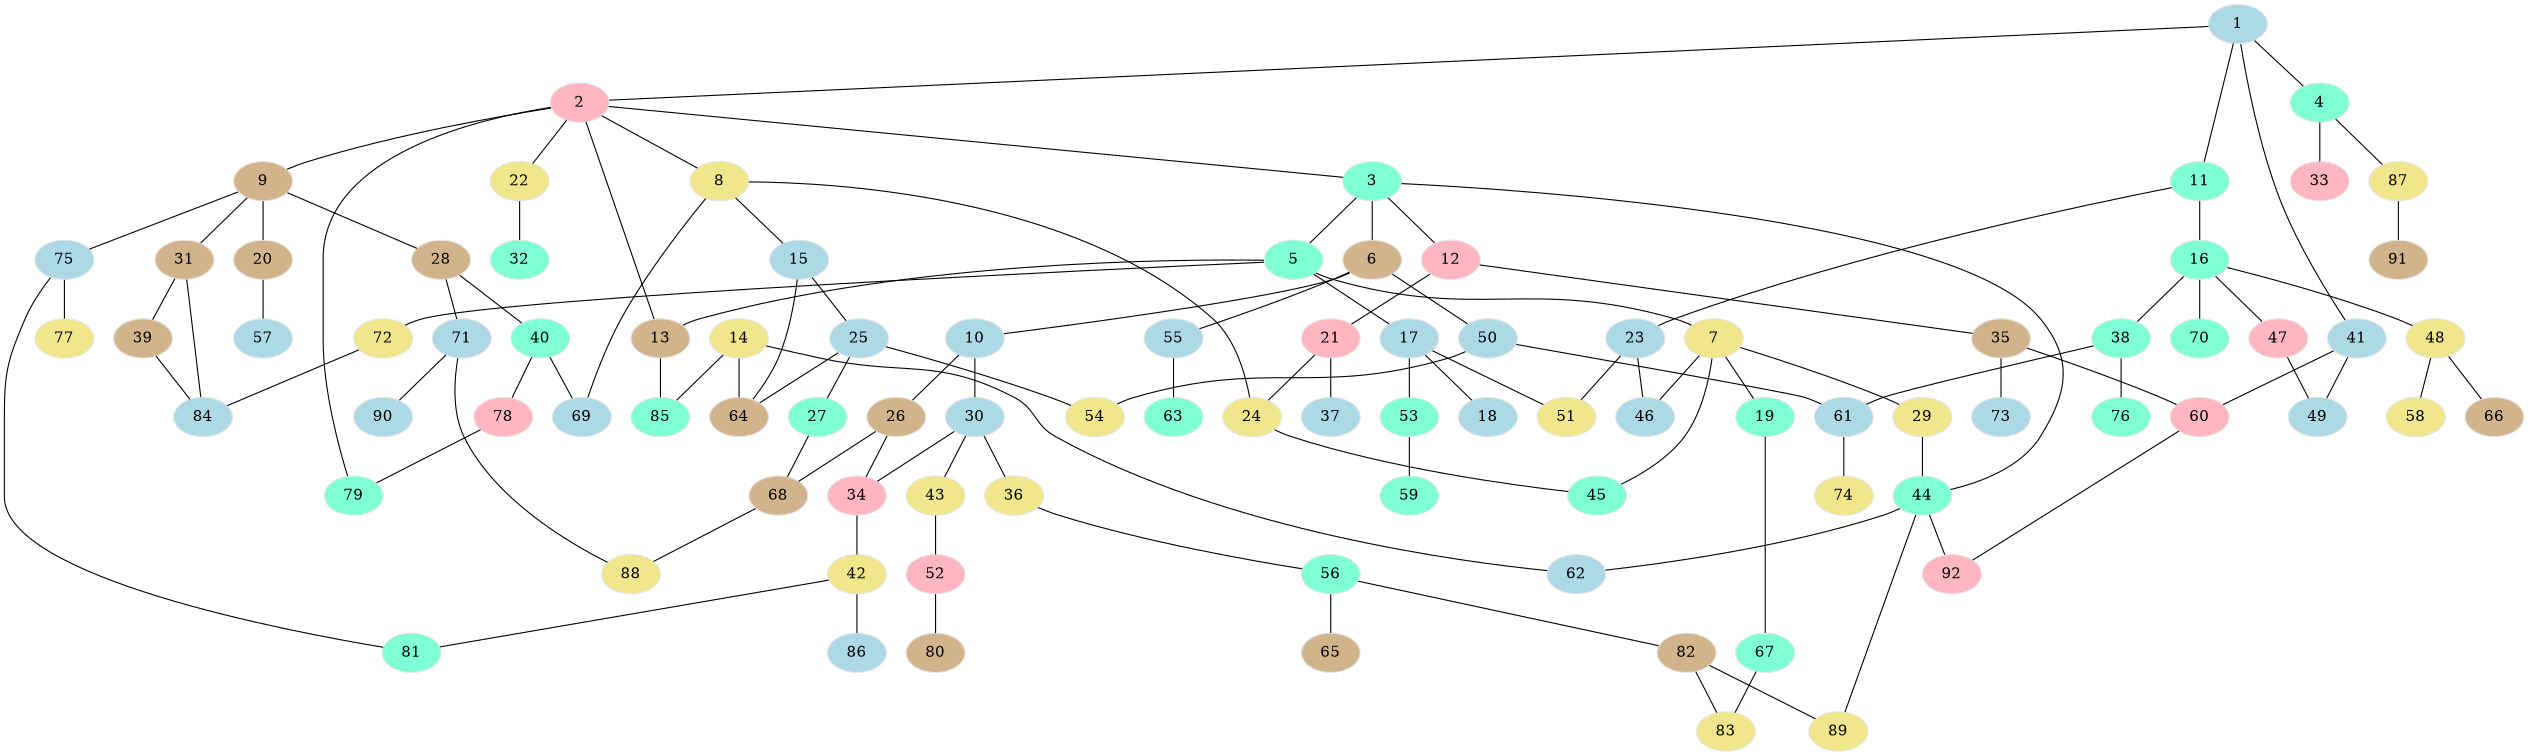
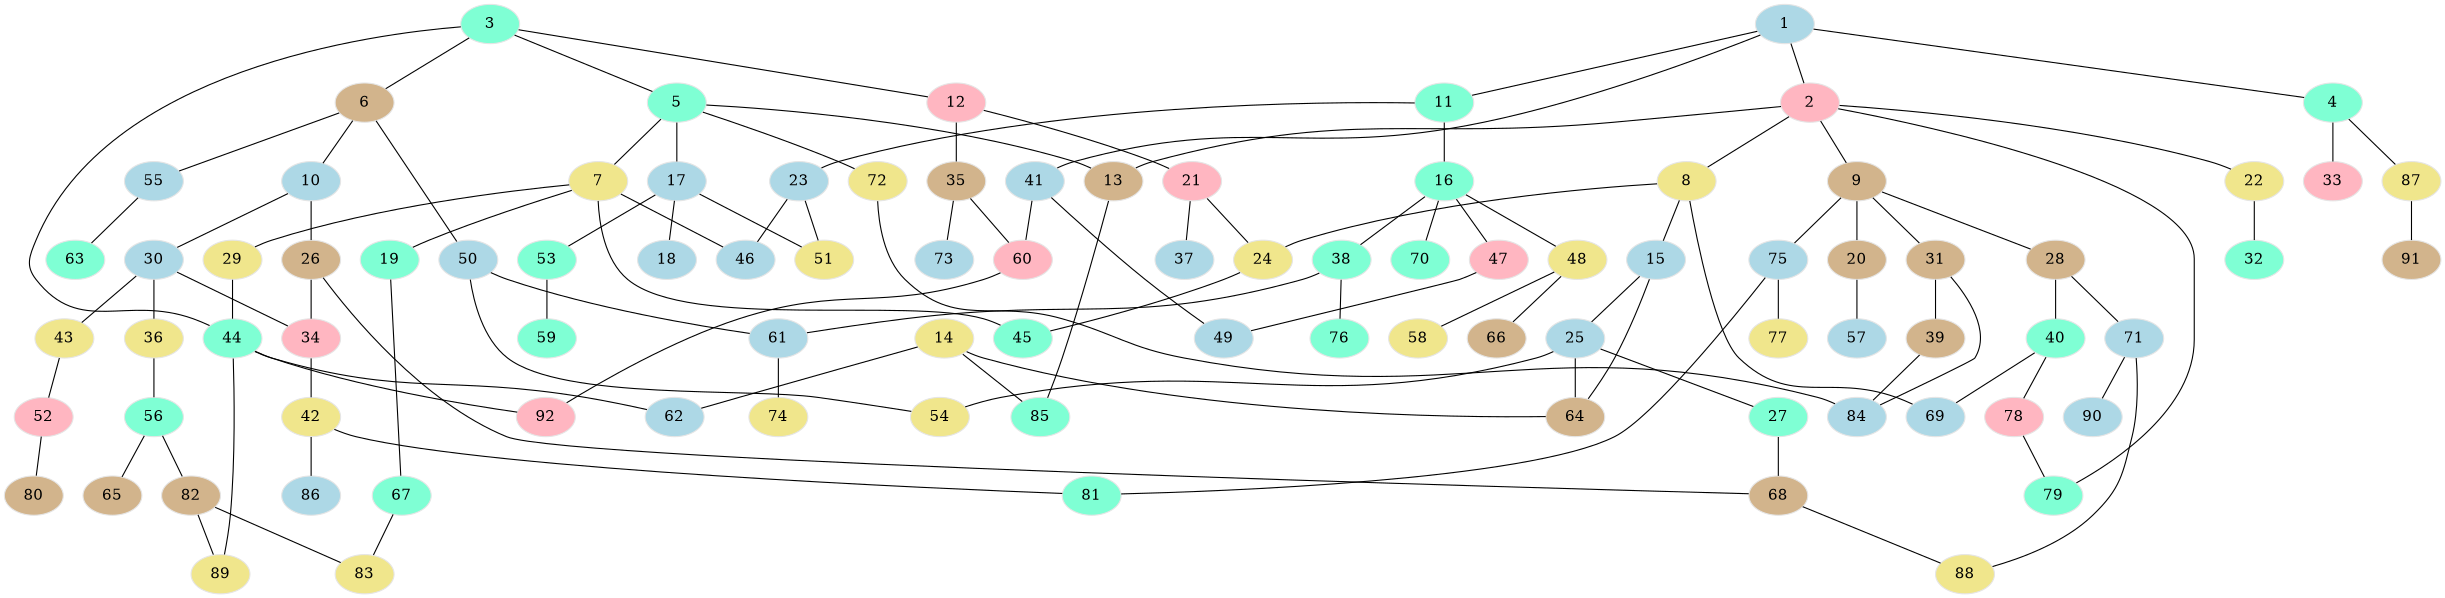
  graph {
    node [color=gray90 fillcolor=lightblue style=filled]
    2 [fillcolor=lightpink]
    1
    4 [fillcolor=aquamarine]
    11 [fillcolor=aquamarine]
    41
    3 [fillcolor=aquamarine]
    8 [fillcolor=khaki]
    9 [fillcolor=tan]
    22 [fillcolor=khaki]
    79 [fillcolor=aquamarine]
    13 [fillcolor=tan]
    33 [fillcolor=lightpink]
    87 [fillcolor=khaki]
    16 [fillcolor=aquamarine]
    23
    60 [fillcolor=lightpink]
    49
    5 [fillcolor=aquamarine]
    6 [fillcolor=tan]
    12 [fillcolor=lightpink]
    44 [fillcolor=aquamarine]
    15
    24 [fillcolor=khaki]
    69
    20 [fillcolor=tan]
    28 [fillcolor=tan]
    31 [fillcolor=tan]
    75
    14 [fillcolor=khaki]
    85 [fillcolor=aquamarine]
    62
    64 [fillcolor=tan]
    32 [fillcolor=aquamarine]
    7 [fillcolor=khaki]
    17
    72 [fillcolor=khaki]
    10
    50
    55
    21 [fillcolor=lightpink]
    35 [fillcolor=tan]
    89 [fillcolor=khaki]
    92 [fillcolor=lightpink]
    91 [fillcolor=tan]
    19 [fillcolor=aquamarine]
    29 [fillcolor=khaki]
    45 [fillcolor=aquamarine]
    46
    18
    51 [fillcolor=khaki]
    53 [fillcolor=aquamarine]
    84
    26 [fillcolor=tan]
    30
    54 [fillcolor=khaki]
    61
    63 [fillcolor=aquamarine]
    67 [fillcolor=aquamarine]
    25
    57
    40 [fillcolor=aquamarine]
    71
    39 [fillcolor=tan]
    81 [fillcolor=aquamarine]
    77 [fillcolor=khaki]
    34 [fillcolor=lightpink]
    68 [fillcolor=tan]
    36 [fillcolor=khaki]
    43 [fillcolor=khaki]
    38 [fillcolor=aquamarine]
    47 [fillcolor=lightpink]
    48 [fillcolor=khaki]
    70 [fillcolor=aquamarine]
    37
    73
    27 [fillcolor=aquamarine]
    76 [fillcolor=aquamarine]
    58 [fillcolor=khaki]
    66 [fillcolor=tan]
    59 [fillcolor=aquamarine]
    83 [fillcolor=khaki]
    42 [fillcolor=khaki]
    88 [fillcolor=khaki]
    78 [fillcolor=lightpink]
    90
    56 [fillcolor=aquamarine]
    52 [fillcolor=lightpink]
    86
    65 [fillcolor=tan]
    82 [fillcolor=tan]
    74 [fillcolor=khaki]
    80 [fillcolor=tan]
-   2 -- 3
    2 -- 8
    2 -- 9
    2 -- 22
    2 -- 79
    2 -- 13
    1 -- 2
    1 -- 4
    1 -- 11
    1 -- 41
    4 -- 33
    4 -- 87
    11 -- 16
    11 -- 23
    41 -- 60
    41 -- 49
    3 -- 5
    3 -- 6
    3 -- 12
    3 -- 44
    8 -- 15
    8 -- 24
    8 -- 69
    9 -- 20
    9 -- 28
    9 -- 31
    9 -- 75
    22 -- 32
    13 -- 85
    87 -- 91
    16 -- 38
    16 -- 47
    16 -- 48
    16 -- 70
    23 -- 46
    23 -- 51
    60 -- 92
    5 -- 13
    5 -- 7
    5 -- 17
    5 -- 72
    6 -- 10
    6 -- 50
    6 -- 55
    12 -- 21
    12 -- 35
    44 -- 62
    44 -- 89
    44 -- 92
    15 -- 64
    15 -- 25
    24 -- 45
    20 -- 57
    28 -- 40
    28 -- 71
    31 -- 84
    31 -- 39
    75 -- 81
    75 -- 77
    14 -- 85
    14 -- 62
    14 -- 64
    7 -- 19
    7 -- 29
    7 -- 45
    7 -- 46
    17 -- 18
    17 -- 51
    17 -- 53
    72 -- 84
    10 -- 26
    10 -- 30
    50 -- 54
    50 -- 61
    55 -- 63
    21 -- 24
    21 -- 37
    35 -- 60
    35 -- 73
    19 -- 67
    29 -- 44
    53 -- 59
    26 -- 34
    26 -- 68
    30 -- 34
    30 -- 36
    30 -- 43
    61 -- 74
    67 -- 83
    25 -- 64
    25 -- 54
    25 -- 27
    40 -- 69
    40 -- 78
    71 -- 88
    71 -- 90
    39 -- 84
    34 -- 42
    68 -- 88
    36 -- 56
    43 -- 52
    38 -- 61
    38 -- 76
    47 -- 49
    48 -- 58
    48 -- 66
    27 -- 68
    42 -- 81
    42 -- 86
    78 -- 79
    56 -- 65
    56 -- 82
    52 -- 80
    82 -- 89
    82 -- 83
  }
